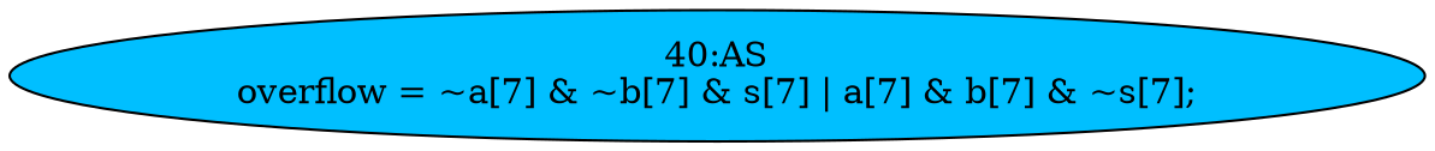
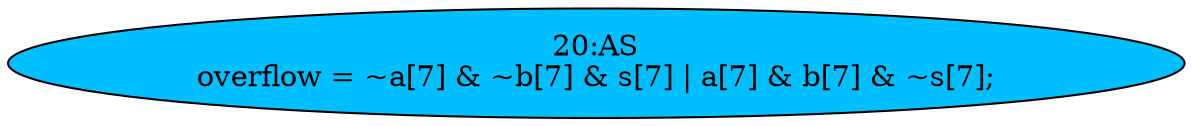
  strict digraph {
-   n1 [ast="<pyverilog.vparser.ast.Assign object at 0x7f14ca3a13d0>" def_var="['overflow']" fillcolor=deepskyblue label="40:AS\noverflow = ~a[7] & ~b[7] & s[7] | a[7] & b[7] & ~s[7];" statements="[]" style=filled typ=Assign use_var="['a', 'b', 's', 'a', 'b', 's']"]
+   n1 [ast="<pyverilog.vparser.ast.Assign object at 0x7f14ca3a13d0>" def_var="['overflow']" fillcolor=deepskyblue label="20:AS\noverflow = ~a[7] & ~b[7] & s[7] | a[7] & b[7] & ~s[7];" statements="[]" style=filled typ=Assign use_var="['a', 'b', 's', 'a', 'b', 's']"]
  }
